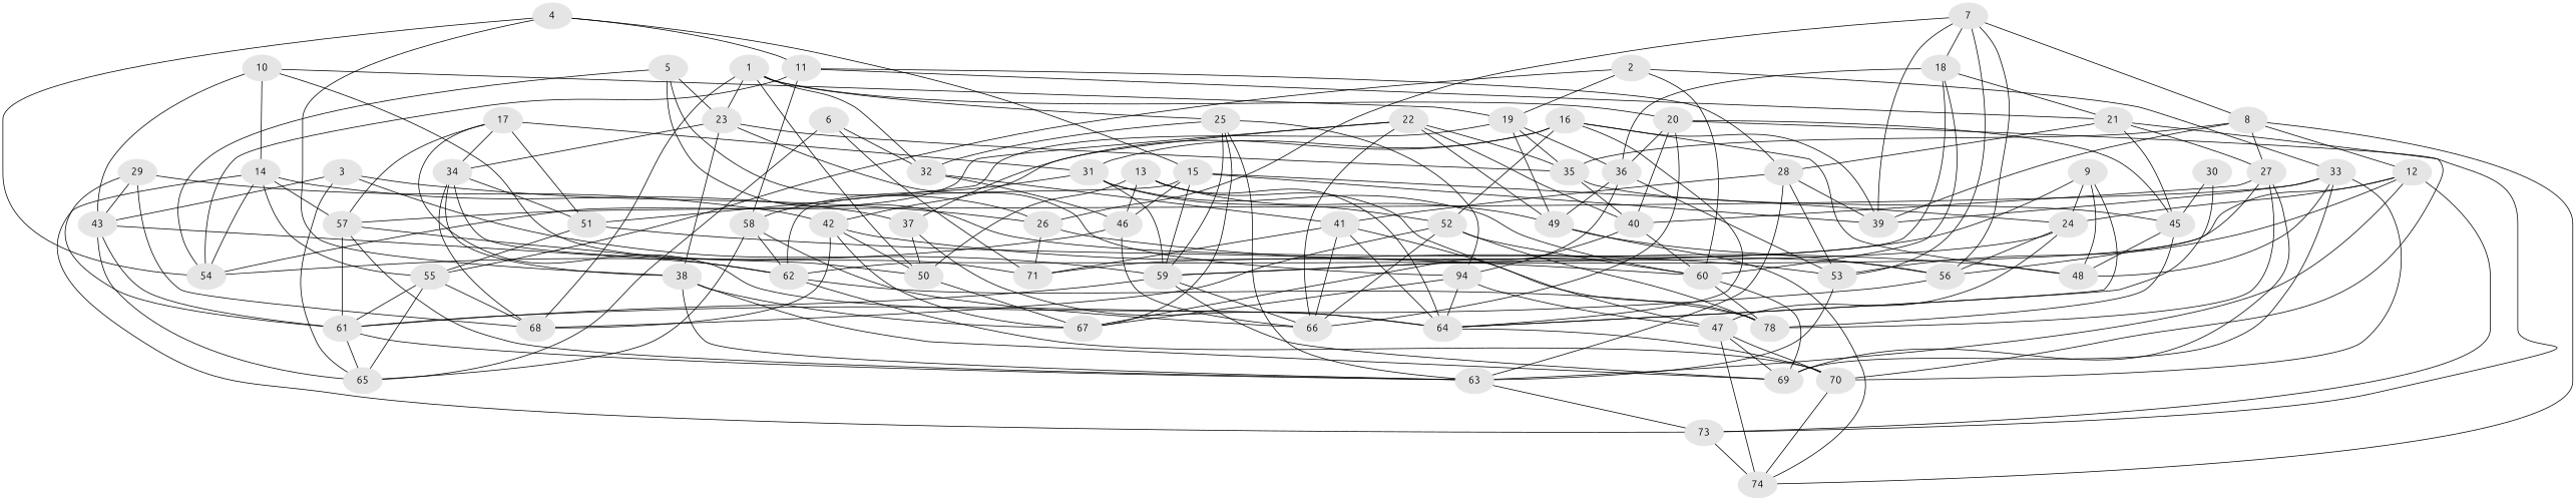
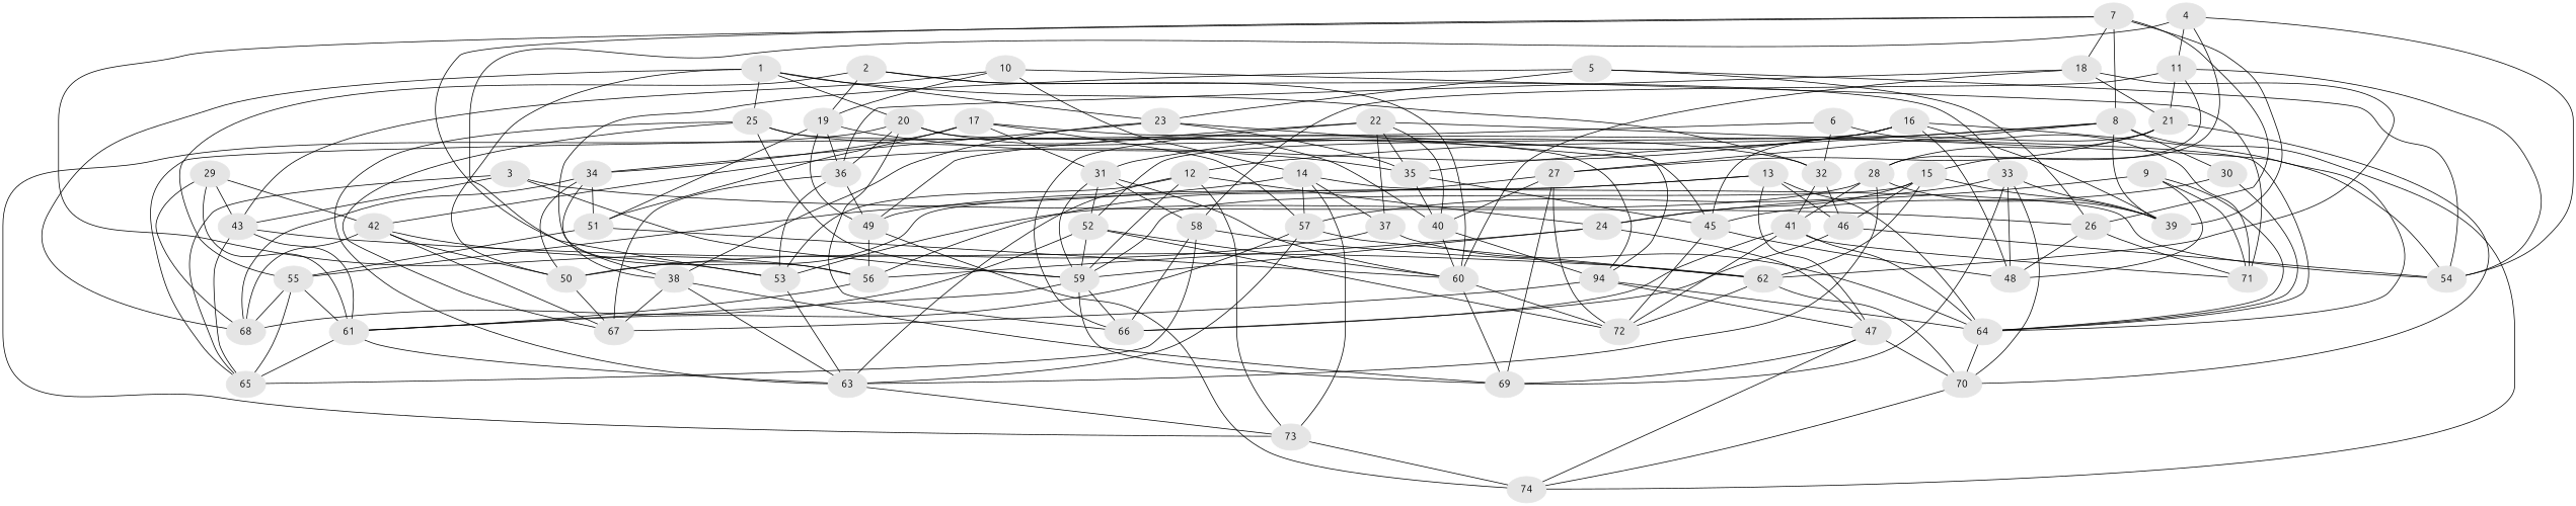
  graph {
    fontname=Ubuntu
    node [color=gray90 fontname=Ubuntu style=filled]
    edge [fontname=Ubuntu weight=1.0]
    1
    20
    23
    25
    32
    50
    68
    73
    36
    40
    45
    66
    38
    35
    34
    n16 [label=94]
    59
    63
    67
    46
    41
    2
    19
    33
    55
    60
    49
    51
    39
    48
    57
    70
    69
    65
    61
-   72 [label=78]
+   72
    3
    26
    43
    71
    62
    4
    11
    15
    54
    21
    28
    58
    24
    5
    56
    6
    7
    8
    18
    53
    12
    27
    30
    74
    64
    9
    47
    10
    14
    37
    13
    16
    31
    42
    52
    17
    22
    29
    1 -- 20
    1 -- 23
    1 -- 25
    1 -- 32
    1 -- 50
    1 -- 68
    20 -- 73
    20 -- 36
    20 -- 40
    20 -- 45
    20 -- 66
    23 -- 38
    23 -- 35
    23 -- 34
    23 -- n16
    25 -- 32
    25 -- n16
    25 -- 59
    25 -- 63
    25 -- 67
    32 -- 46 [weight=2.0]
    32 -- 41
    50 -- 67
    73 -- 74 [weight=2.0]
    36 -- 67
    36 -- 49
    36 -- 53
    40 -- n16
    40 -- 60
    45 -- 48
    45 -- 72
    38 -- 63
    38 -- 67
    38 -- 69
    35 -- 40
    35 -- 45
    34 -- 50
    34 -- 68
    34 -- 38
    34 -- 51
    n16 -- 67
    n16 -- 64
    n16 -- 47
    59 -- 66
    59 -- 69
    59 -- 61
    63 -- 73
    46 -- 66
    46 -- 54
    41 -- 66
    41 -- 72
    41 -- 71
    41 -- 64
    2 -- 19
    2 -- 33
    2 -- 55
    2 -- 60
    19 -- 36
    19 -- 35
    19 -- 49
    19 -- 51
    33 -- 39
    33 -- 48
    33 -- 57
    33 -- 70
    33 -- 69
    55 -- 68
    55 -- 65
    55 -- 61
    60 -- 69
    60 -- 72
    49 -- 56
    49 -- 74
    51 -- 55
    51 -- 60
    57 -- 63
    57 -- 61
    57 -- 62
    70 -- 74
    61 -- 63
    61 -- 65
    3 -- 59
    3 -- 65
    3 -- 26
    3 -- 43
    26 -- 48 [weight=2.0]
    26 -- 71
    43 -- 65
    43 -- 61
    43 -- 62
    62 -- 70
    62 -- 72
    4 -- 38
    4 -- 11
    4 -- 15
    4 -- 54
    11 -- 54
    11 -- 21
    11 -- 28
    11 -- 58 [weight=2.0]
    15 -- 59
    15 -- 46
    15 -- 39
    15 -- 62
    15 -- 24
    21 -- 45
    21 -- 70
    21 -- 28
    21 -- 27
    28 -- 63
    28 -- 41
    28 -- 39
    28 -- 53
    58 -- 66
    58 -- 65
    58 -- 62
    24 -- 59
    24 -- 56
    24 -- 47
    5 -- 23
    5 -- 26
    5 -- 54
    5 -- 56
    56 -- 61
    6 -- 32
    6 -- 65
    6 -- 71 [weight=2.0]
    7 -- 39
    7 -- 26
    7 -- 56
    7 -- 8
    7 -- 18
    7 -- 53
    8 -- 35
    8 -- 39
    8 -- 12
    8 -- 27
+   8 -- 30 [weight=2.0]
    8 -- 74
    18 -- 36
    18 -- 60
    18 -- 62 [weight=2.0]
    18 -- 21
    53 -- 63
    12 -- 73
    12 -- 59
    12 -- 63
    12 -- 24
    12 -- 53
    27 -- 40
    27 -- 69
    27 -- 72
    27 -- 56
    30 -- 45
    30 -- 64
    64 -- 70
    9 -- 48
    9 -- 71
    9 -- 24
    9 -- 64
    47 -- 70
    47 -- 69
    47 -- 74
    10 -- 19
    10 -- 43
    10 -- 71
    10 -- 14
    14 -- 73
    14 -- 55
    14 -- 57
    14 -- 54
    14 -- 37
    37 -- 50
    37 -- 64
    13 -- 50
    13 -- 46
    13 -- 49
    13 -- 64 [weight=2.0]
    13 -- 47
    16 -- 39
    16 -- 48
    16 -- 64
    16 -- 31
    16 -- 42
    16 -- 52
    31 -- 59
    31 -- 60
    31 -- 58
    31 -- 52
    42 -- 50
    42 -- 68
    42 -- 67
    42 -- 53
    52 -- 68
-   52 -- 66
+   52 -- 59
    52 -- 60
    52 -- 72
    17 -- 34
    17 -- 51 [weight=2.0]
    17 -- 57
    17 -- 64
    17 -- 31
    22 -- 40
    22 -- 66
    22 -- 35
    22 -- 49
    22 -- 54
    22 -- 37
    29 -- 68
    29 -- 61
    29 -- 43
    29 -- 42
  }
